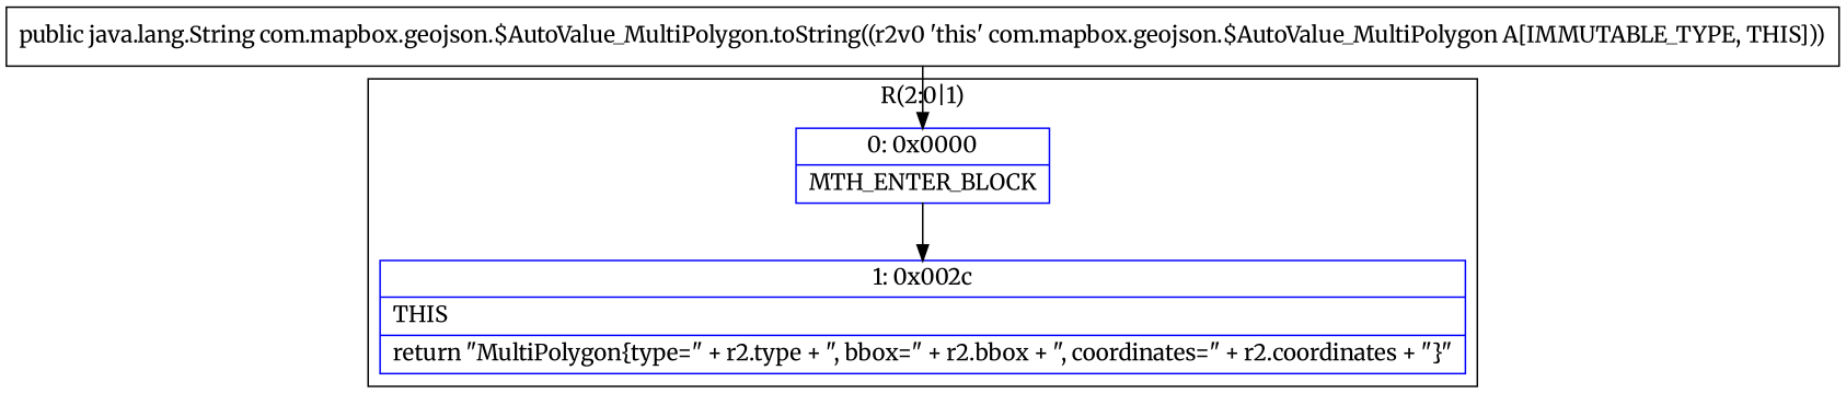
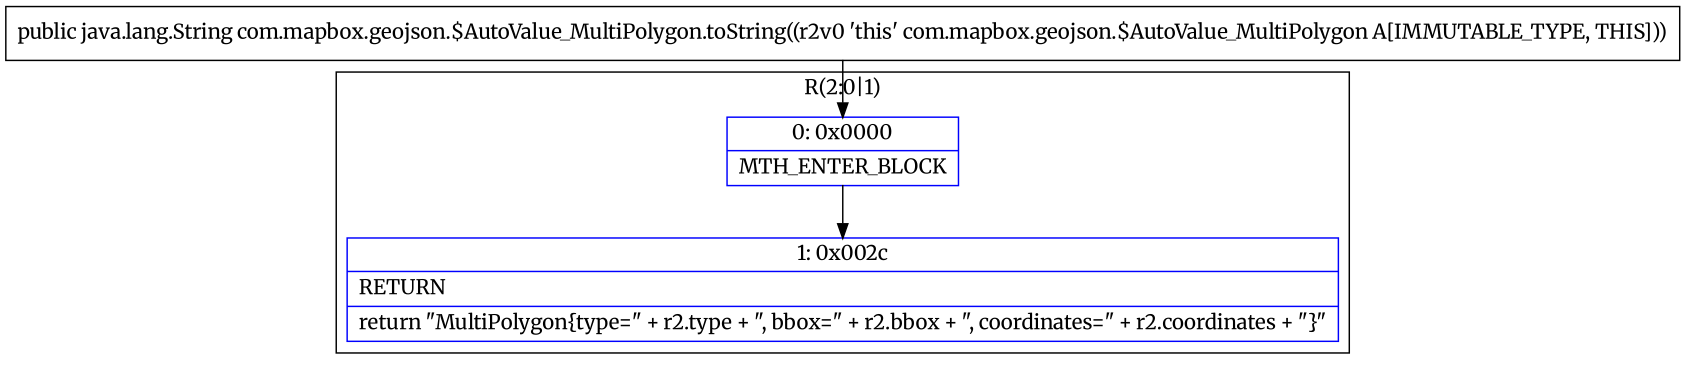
  digraph {
    fontname=Merriweather
    node [color=blue shape=record fontname=Merriweather]
    edge [fontname=Merriweather]
    n1 [label="{0\:\ 0x0000|MTH_ENTER_BLOCK\l}"]
-   n2 [label="{1\:\ 0x002c|THIS\l|return \"MultiPolygon\{type=\" + r2.type + \", bbox=\" + r2.bbox + \", coordinates=\" + r2.coordinates + \"\}\"\l}"]
+   n2 [label="{1\:\ 0x002c|RETURN\l|return \"MultiPolygon\{type=\" + r2.type + \", bbox=\" + r2.bbox + \", coordinates=\" + r2.coordinates + \"\}\"\l}"]
    n3 [label="{public java.lang.String com.mapbox.geojson.$AutoValue_MultiPolygon.toString((r2v0 'this' com.mapbox.geojson.$AutoValue_MultiPolygon A[IMMUTABLE_TYPE, THIS])) }" color=""]
    subgraph cluster_1 {
      label="R(2:0|1)"
      n1
      n2
    }
    n1 -> n2
    n3 -> n1
  }
